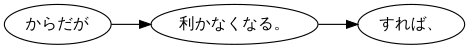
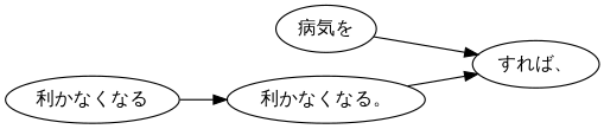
  digraph {
    fontname=Lato
    rankdir=LR
    node [fontname=Lato]
    edge [fontname=Lato]
+   n1 [label="病気を"]
    n2 [label="すれば、"]
    n3 [label="利かなくなる。"]
-   n4 [label="からだが"]
+   n4 [label="利かなくなる"]
+   n1 -> n2
    n3 -> n2
    n4 -> n3
  }
